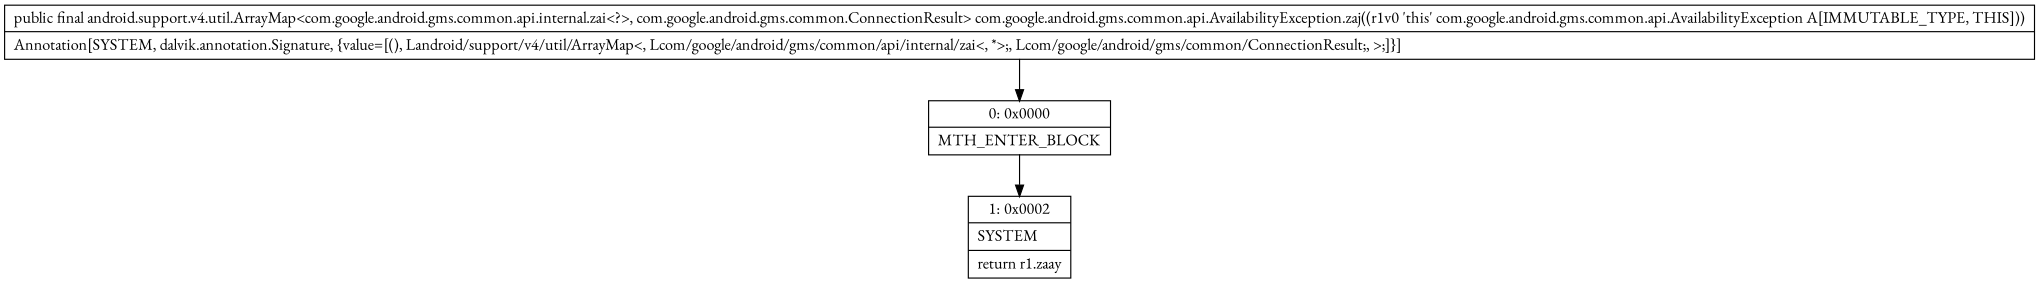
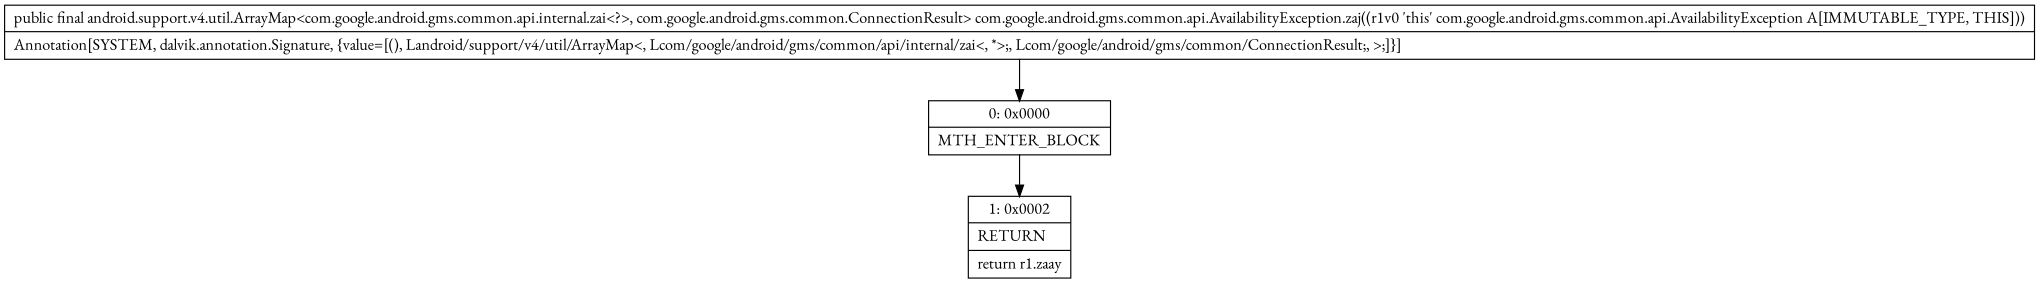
  digraph {
    fontname="EB Garamond"
    node [shape=record fontname="EB Garamond"]
    edge [fontname="EB Garamond"]
    n1 [label="{0\:\ 0x0000|MTH_ENTER_BLOCK\l}"]
-   n2 [label="{1\:\ 0x0002|SYSTEM\l|return r1.zaay\l}"]
+   n2 [label="{1\:\ 0x0002|RETURN\l|return r1.zaay\l}"]
    n3 [label="{public final android.support.v4.util.ArrayMap\<com.google.android.gms.common.api.internal.zai\<?\>, com.google.android.gms.common.ConnectionResult\> com.google.android.gms.common.api.AvailabilityException.zaj((r1v0 'this' com.google.android.gms.common.api.AvailabilityException A[IMMUTABLE_TYPE, THIS]))  | Annotation[SYSTEM, dalvik.annotation.Signature, \{value=[(), Landroid\/support\/v4\/util\/ArrayMap\<, Lcom\/google\/android\/gms\/common\/api\/internal\/zai\<, *\>;, Lcom\/google\/android\/gms\/common\/ConnectionResult;, \>;]\}]\l}"]
    n1 -> n2
    n3 -> n1
  }
